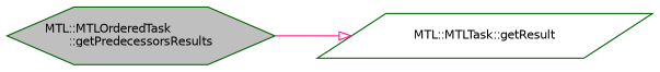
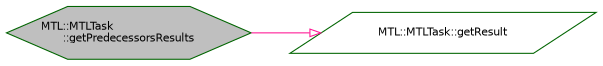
  digraph {
    rankdir=LR
    node [color=darkgreen fontname=Helvetica fontsize=10 style=filled]
-   n1 [fillcolor=grey75 fontcolor=black height=0.2 label="MTL::MTLOrderedTask\l::getPredecessorsResults" shape=hexagon width=0.4]
+   n1 [fillcolor=grey75 fontcolor=black height=0.2 label="MTL::MTLTask\l::getPredecessorsResults" shape=hexagon width=0.4]
    n2 [fillcolor=white height=0.2 label="MTL::MTLTask::getResult" shape=parallelogram width=0.4]
    n1 -> n2 [color=deeppink fontname=Helvetica fontsize=10 labelfontname=Helvetica labelfontsize=10 style=solid arrowhead=onormal]
  }
